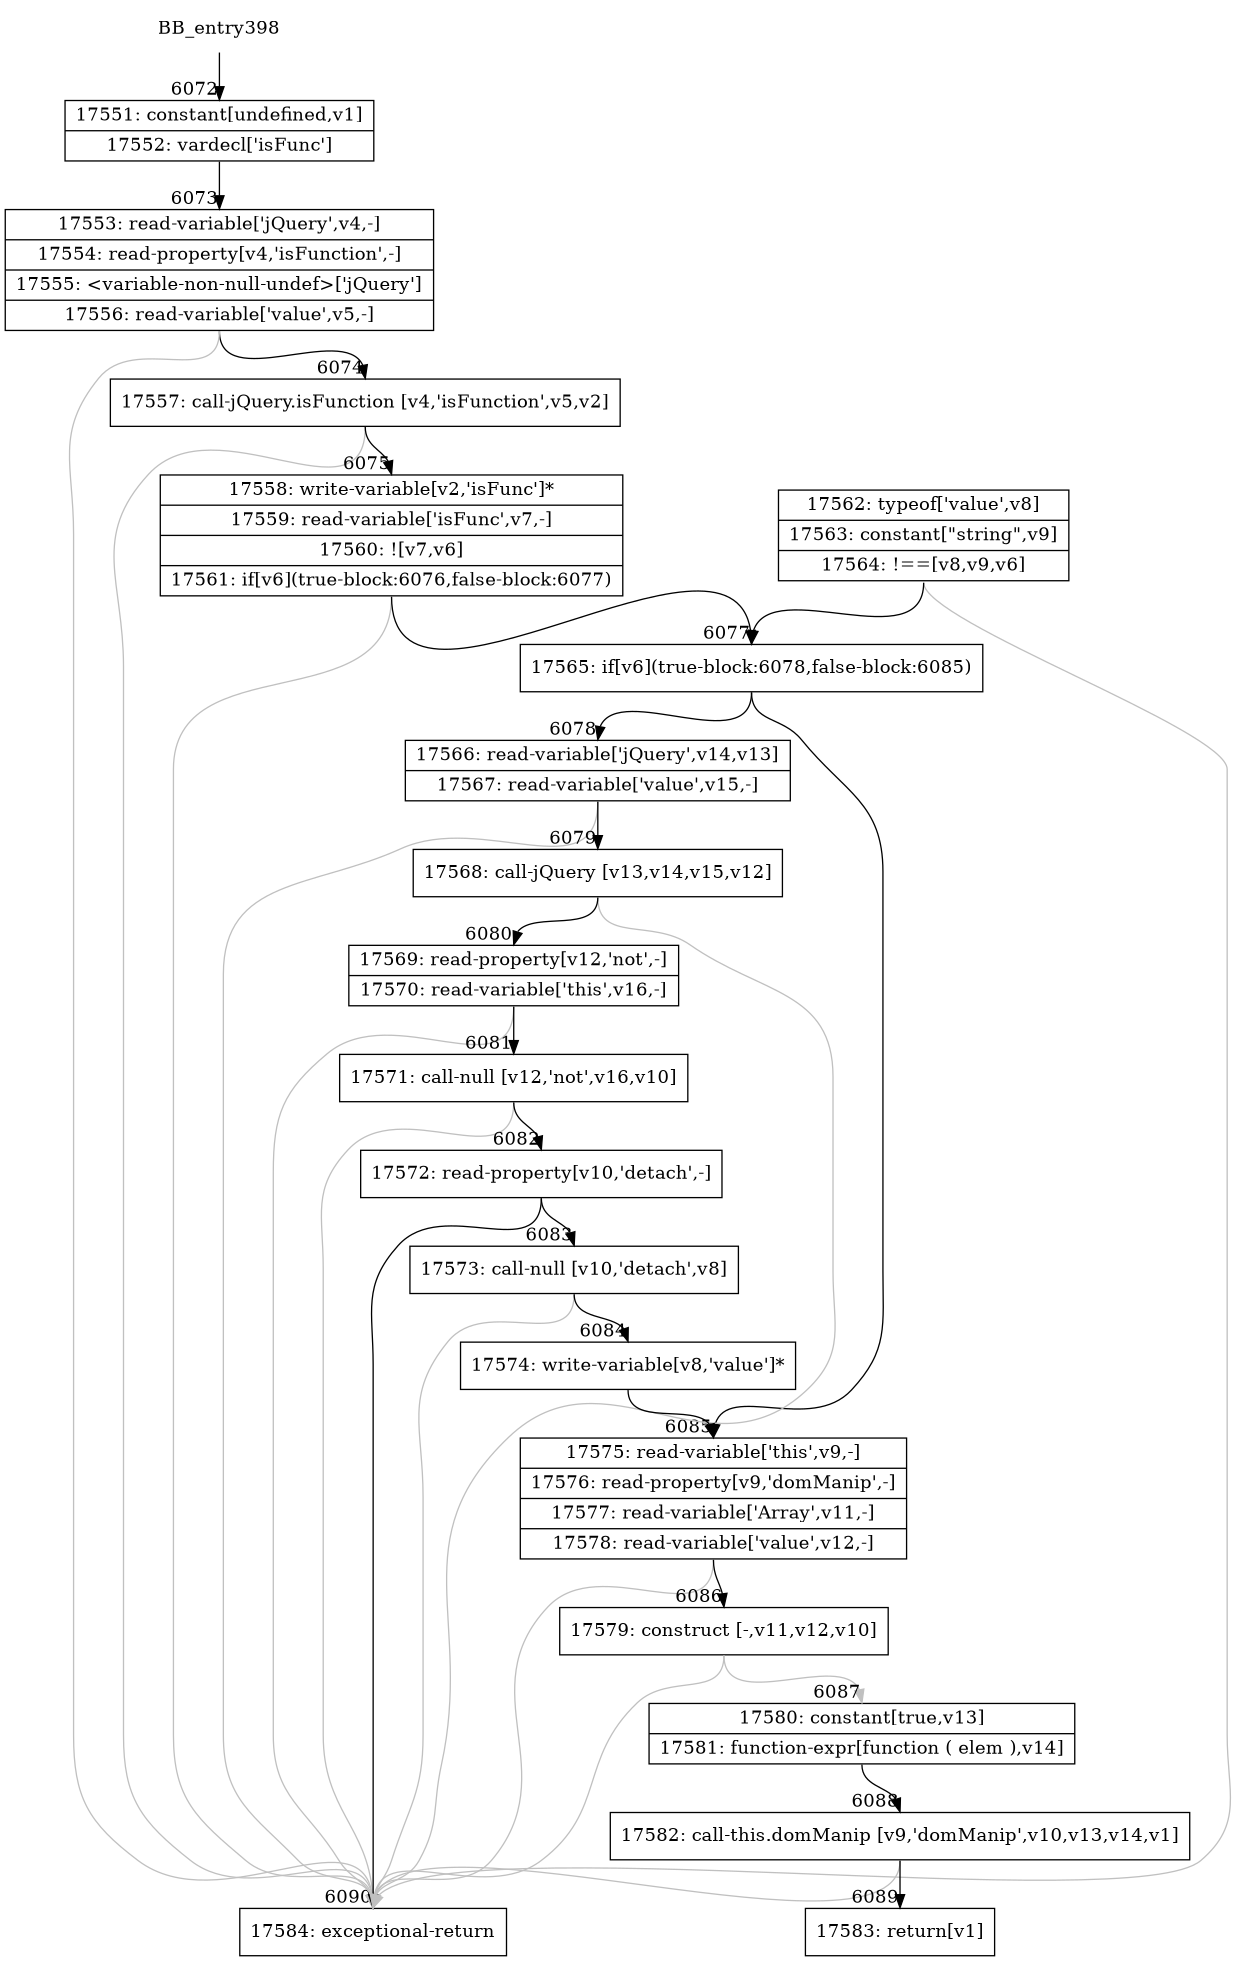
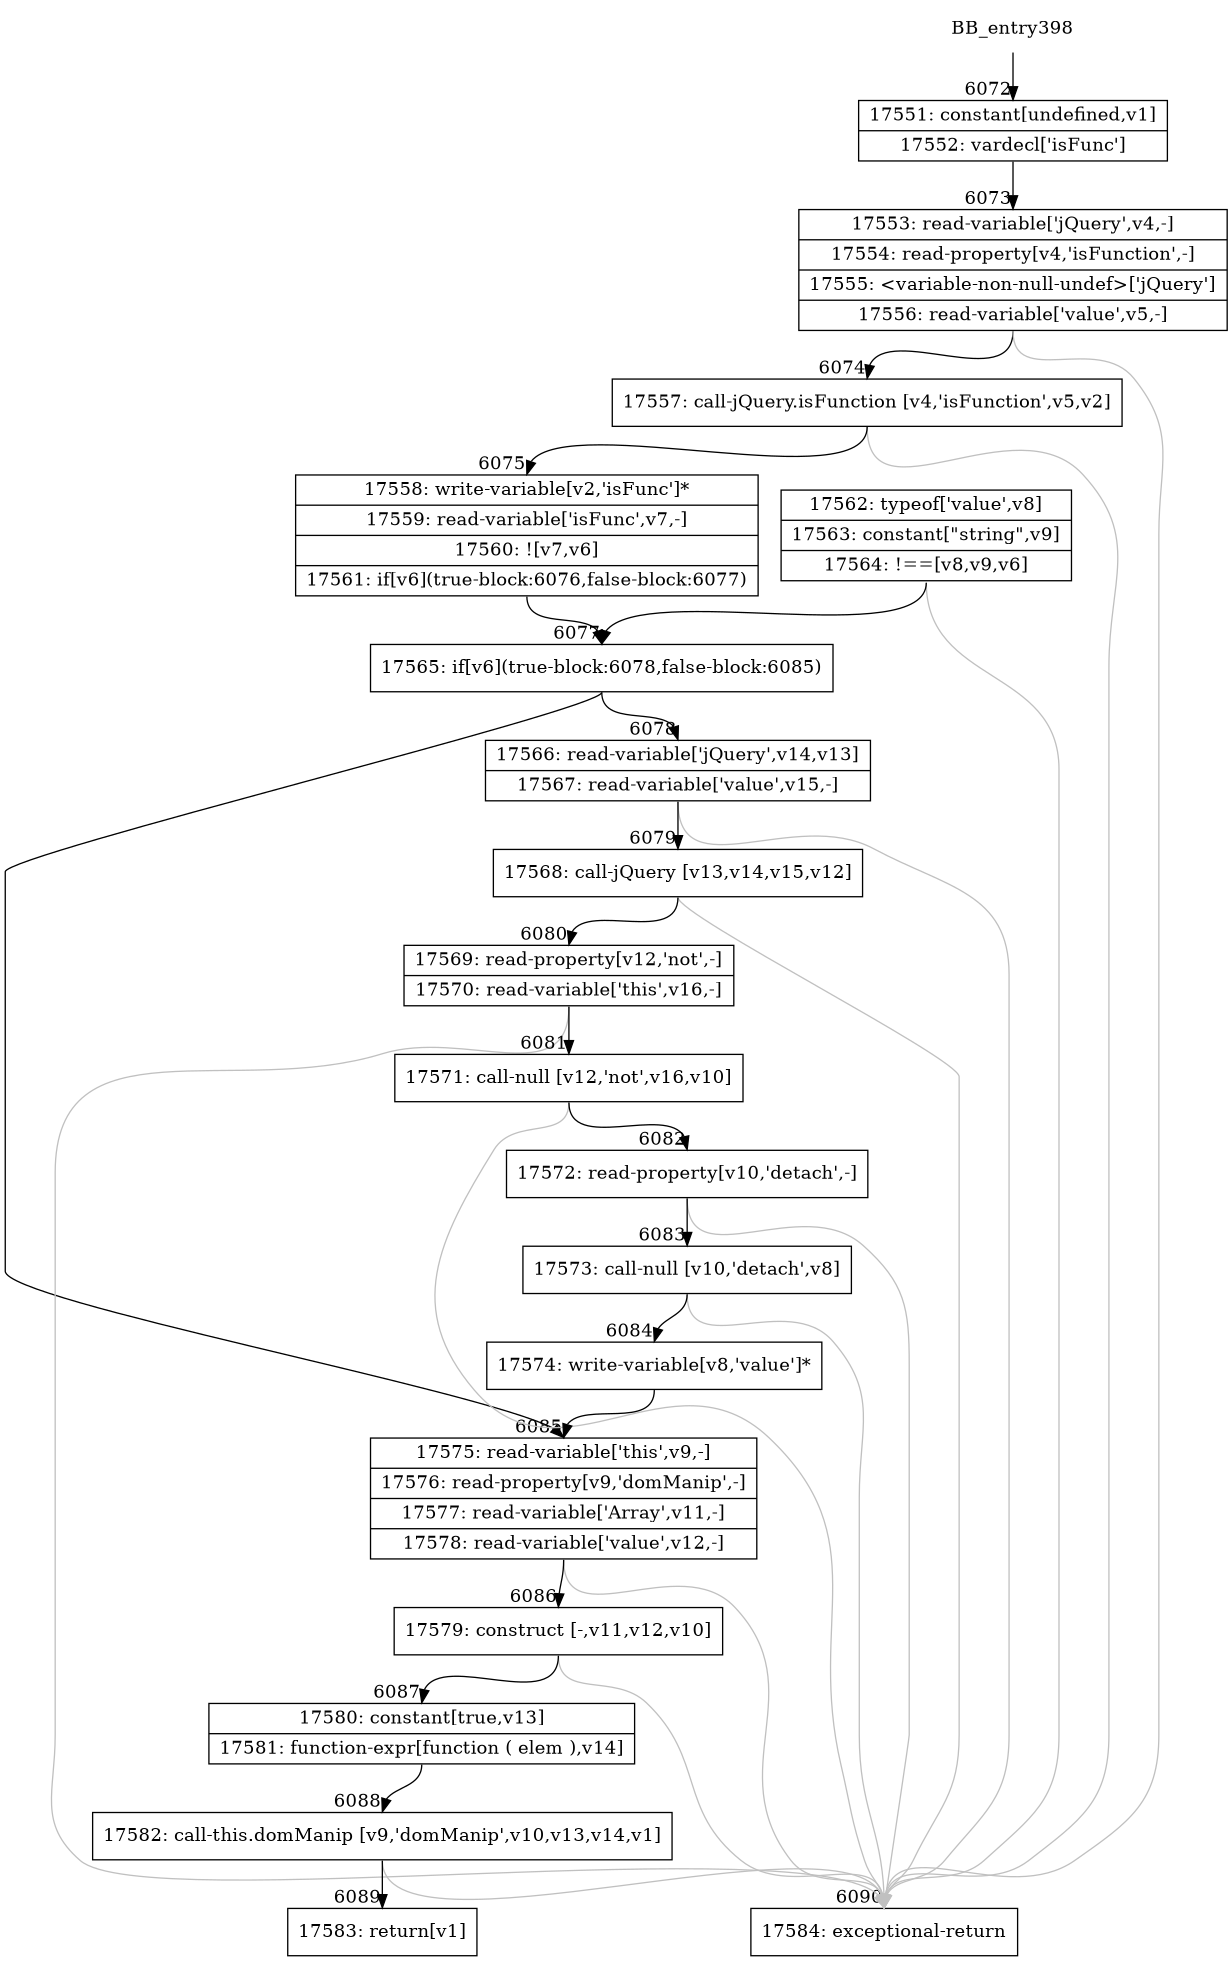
  digraph {
    rankdir=TD
    node [shape=record]
    edge [headport=n tailport=s]
    n1 [label=BB_entry398 shape=none]
    n2 [label="{17551: constant[undefined,v1]|17552: vardecl['isFunc']}"]
    n3 [label="{17553: read-variable['jQuery',v4,-]|17554: read-property[v4,'isFunction',-]|17555: \<variable-non-null-undef\>['jQuery']|17556: read-variable['value',v5,-]}"]
    n4 [label="{17557: call-jQuery.isFunction [v4,'isFunction',v5,v2]}"]
    n5 [label="{17584: exceptional-return}"]
    n6 [label="{17558: write-variable[v2,'isFunc']*|17559: read-variable['isFunc',v7,-]|17560: ![v7,v6]|17561: if[v6](true-block:6076,false-block:6077)}"]
    n7 [label="{17565: if[v6](true-block:6078,false-block:6085)}"]
    n8 [label="{17566: read-variable['jQuery',v14,v13]|17567: read-variable['value',v15,-]}"]
    n9 [label="{17575: read-variable['this',v9,-]|17576: read-property[v9,'domManip',-]|17577: read-variable['Array',v11,-]|17578: read-variable['value',v12,-]}"]
    n10 [label="{17562: typeof['value',v8]|17563: constant[\"string\",v9]|17564: !==[v8,v9,v6]}"]
    n11 [label="{17568: call-jQuery [v13,v14,v15,v12]}"]
    n12 [label="{17579: construct [-,v11,v12,v10]}"]
    n13 [label="{17569: read-property[v12,'not',-]|17570: read-variable['this',v16,-]}"]
    n14 [label="{17580: constant[true,v13]|17581: function-expr[function ( elem ),v14]}"]
    n15 [label="{17571: call-null [v12,'not',v16,v10]}"]
    n16 [label="{17572: read-property[v10,'detach',-]}"]
    n17 [label="{17573: call-null [v10,'detach',v8]}"]
    n18 [label="{17574: write-variable[v8,'value']*}"]
    n19 [label="{17582: call-this.domManip [v9,'domManip',v10,v13,v14,v1]}"]
    n20 [label="{17583: return[v1]}"]
    n1 -> n2 [headlabel="    6072"]
    n2 -> n3 [headlabel="      6073"]
    n3 -> n4 [headlabel="      6074"]
    n3 -> n5 [color=gray headlabel="      6090"]
    n4 -> n5 [color=gray]
    n4 -> n6 [headlabel="      6075"]
-   n6 -> n5 [color=gray]
    n6 -> n7 [headlabel="      6077"]
    n7 -> n8 [headlabel="      6078"]
    n7 -> n9 [headlabel="      6085"]
    n8 -> n5 [color=gray]
    n8 -> n11 [headlabel="      6079"]
    n9 -> n5 [color=gray]
    n9 -> n12 [headlabel="      6086"]
    n10 -> n5 [color=gray]
    n10 -> n7
    n11 -> n5 [color=gray]
    n11 -> n13 [headlabel="      6080"]
    n12 -> n5 [color=gray]
-   n12 -> n14 [headlabel="      6087" color=gray]
+   n12 -> n14 [headlabel="      6087"]
    n13 -> n5 [color=gray]
    n13 -> n15 [headlabel="      6081"]
    n14 -> n19 [headlabel="      6088"]
    n15 -> n5 [color=gray]
    n15 -> n16 [headlabel="      6082"]
-   n16 -> n5 [color=black]
+   n16 -> n5 [color=gray]
    n16 -> n17 [headlabel="      6083"]
    n17 -> n5 [color=gray]
    n17 -> n18 [headlabel="      6084"]
    n18 -> n9
    n19 -> n5 [color=gray]
    n19 -> n20 [headlabel="      6089"]
  }
